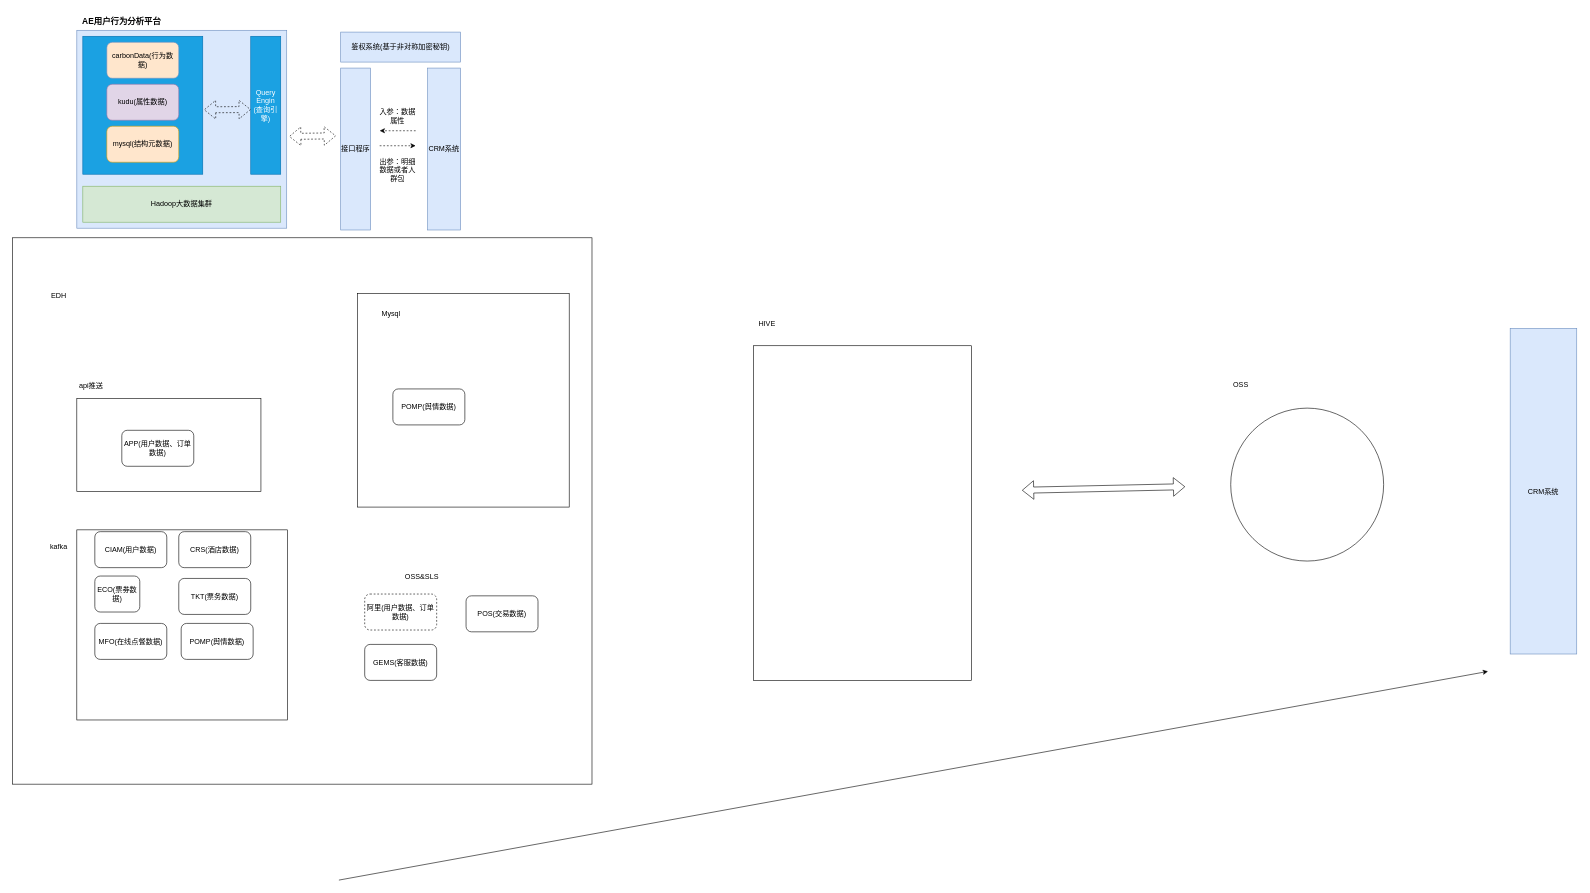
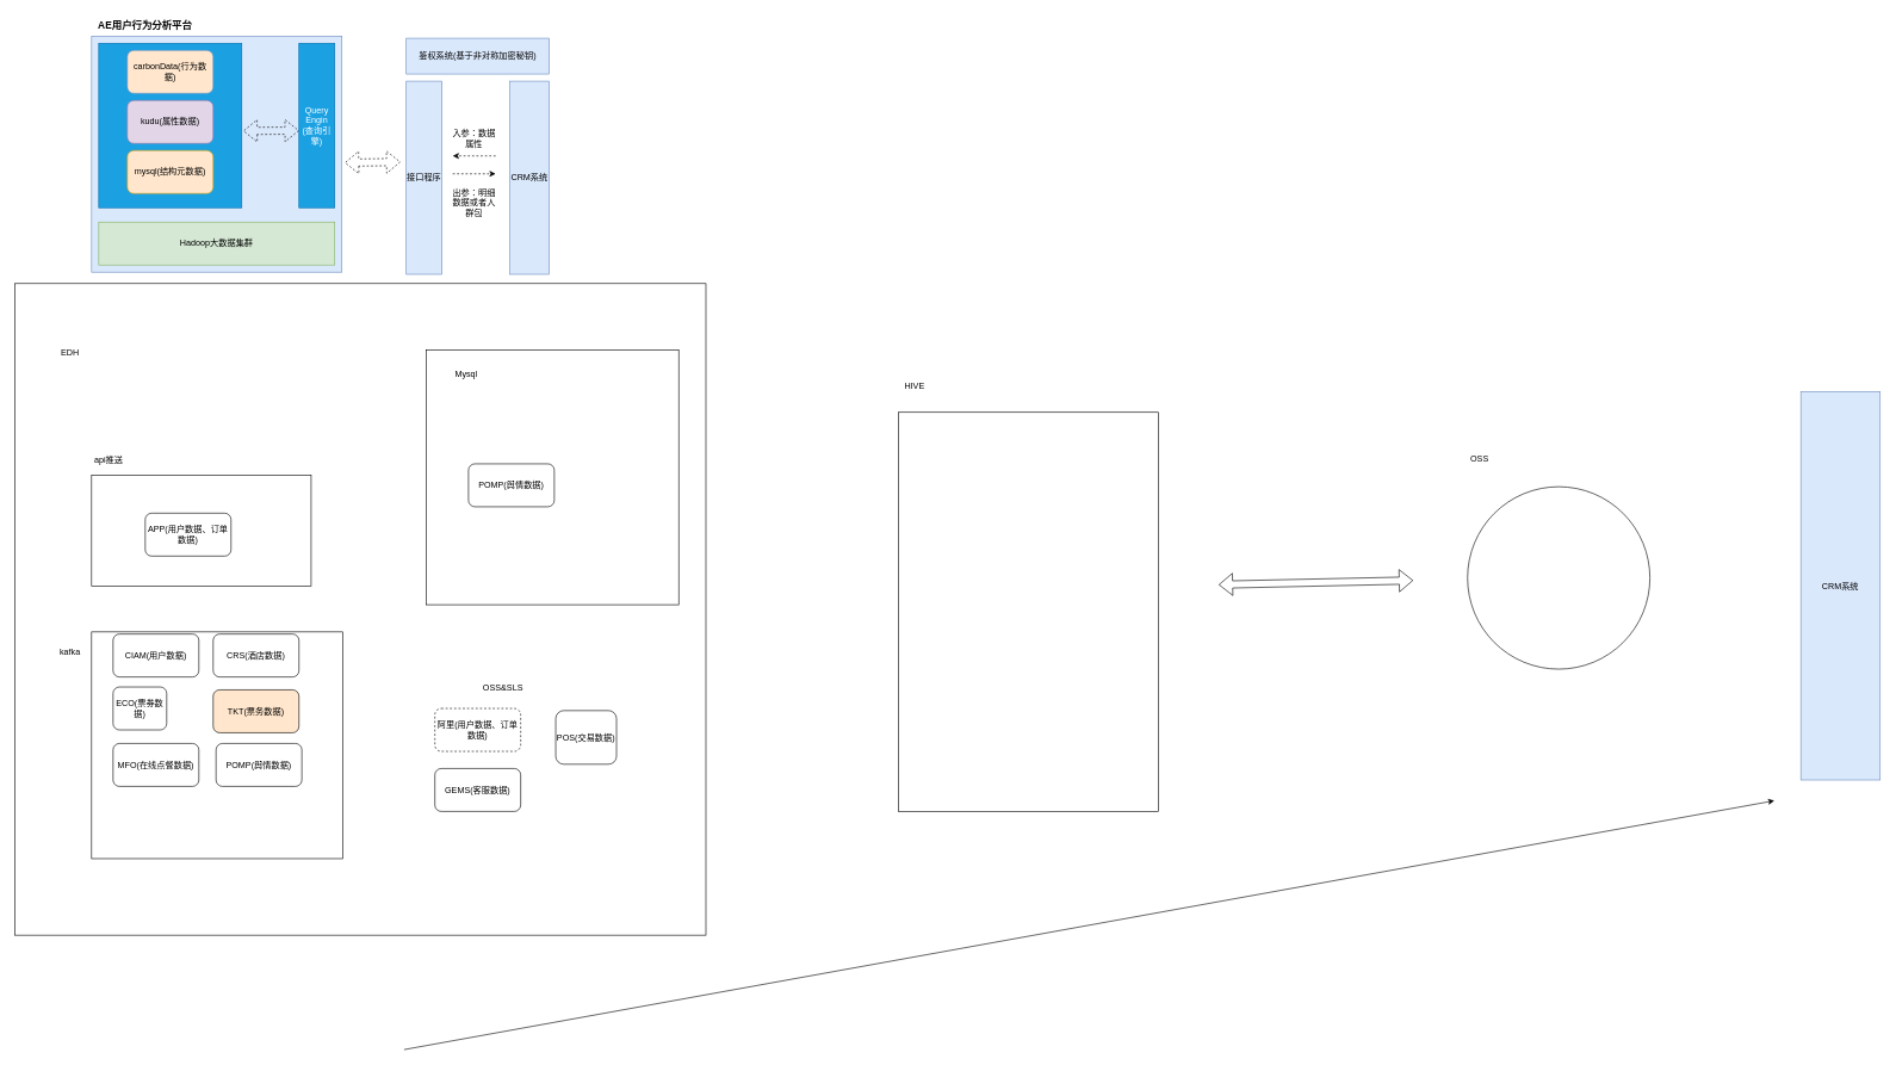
  <mxCell id="0" />
  <mxCell id="1" parent="0" />
  <mxCell id="2" value="" style="rounded=0;whiteSpace=wrap;html=1;" vertex="1" parent="1"><mxGeometry x="592" y="921" width="347" height="230" as="geometry" /></mxCell>
  <mxCell id="3" value="" style="rounded=0;whiteSpace=wrap;html=1;" vertex="1" parent="1"><mxGeometry x="20" y="396" width="966" height="911" as="geometry" /></mxCell>
  <mxCell id="4" value="" style="rounded=0;whiteSpace=wrap;html=1;" vertex="1" parent="1"><mxGeometry x="595" y="489" width="353" height="356" as="geometry" /></mxCell>
  <mxCell id="5" value="" style="rounded=0;whiteSpace=wrap;html=1;" vertex="1" parent="1"><mxGeometry x="127" y="883" width="351" height="317" as="geometry" /></mxCell>
  <mxCell id="6" value="" style="rounded=0;whiteSpace=wrap;html=1;fillColor=#dae8fc;strokeColor=#6c8ebf;" parent="1" vertex="1"><mxGeometry x="127" y="50" width="350" height="330" as="geometry" /></mxCell>
  <mxCell id="7" value="" style="rounded=0;whiteSpace=wrap;html=1;fillColor=#1ba1e2;fontColor=#ffffff;strokeColor=#006EAF;" parent="1" vertex="1"><mxGeometry x="137" y="60" width="200" height="230" as="geometry" /></mxCell>
  <mxCell id="8" value="carbonData(行为数据)" style="rounded=1;whiteSpace=wrap;html=1;fillColor=#ffe6cc;strokeColor=#6c8ebf;" parent="1" vertex="1"><mxGeometry x="177" y="70" width="120" height="60" as="geometry" /></mxCell>
  <mxCell id="9" value="kudu(属性数据)" style="rounded=1;whiteSpace=wrap;html=1;fillColor=#e1d5e7;strokeColor=#9673a6;" parent="1" vertex="1"><mxGeometry x="177" y="140" width="120" height="60" as="geometry" /></mxCell>
  <mxCell id="10" value="mysql(结构元数据)" style="rounded=1;whiteSpace=wrap;html=1;fillColor=#ffe6cc;strokeColor=#d79b00;" parent="1" vertex="1"><mxGeometry x="177" y="210" width="120" height="60" as="geometry" /></mxCell>
  <mxCell id="11" value="Query&lt;div&gt;Engin&lt;/div&gt;&lt;div&gt;(查询引擎)&lt;/div&gt;" style="rounded=0;whiteSpace=wrap;html=1;fillColor=#1ba1e2;fontColor=#ffffff;strokeColor=#006EAF;" parent="1" vertex="1"><mxGeometry x="417" y="60" width="50" height="230" as="geometry" /></mxCell>
  <mxCell id="12" value="接口程序" style="rounded=0;whiteSpace=wrap;html=1;fillColor=#dae8fc;strokeColor=#6c8ebf;" parent="1" vertex="1"><mxGeometry x="567" y="113" width="50" height="270" as="geometry" /></mxCell>
  <mxCell id="13" value="CRM系统" style="rounded=0;whiteSpace=wrap;html=1;fillColor=#dae8fc;strokeColor=#6c8ebf;" parent="1" vertex="1"><mxGeometry x="712" y="113" width="55" height="270" as="geometry" /></mxCell>
  <mxCell id="14" value="AE用户行为分析平台" style="text;html=1;align=center;verticalAlign=middle;whiteSpace=wrap;rounded=0;fontSize=14;fontStyle=1" parent="1" vertex="1"><mxGeometry x="117" y="20" width="170" height="30" as="geometry" /></mxCell>
  <mxCell id="15" value="" style="endArrow=classic;startArrow=classic;html=1;rounded=0;dashed=1;shape=flexArrow;entryX=0;entryY=0.531;entryDx=0;entryDy=0;entryPerimeter=0;exitX=1.01;exitY=0.533;exitDx=0;exitDy=0;exitPerimeter=0;" parent="1" source="7" target="11" edge="1"><mxGeometry width="100" height="100" relative="1" as="geometry"><mxPoint x="347" y="230" as="sourcePoint" /><mxPoint x="407" y="230" as="targetPoint" /></mxGeometry></mxCell>
  <mxCell id="16" value="" style="endArrow=classic;startArrow=classic;html=1;rounded=0;dashed=1;shape=flexArrow;entryX=0;entryY=0.531;entryDx=0;entryDy=0;entryPerimeter=0;exitX=1.01;exitY=0.533;exitDx=0;exitDy=0;exitPerimeter=0;" parent="1" edge="1"><mxGeometry width="100" height="100" relative="1" as="geometry"><mxPoint x="481" y="227" as="sourcePoint" /><mxPoint x="559" y="226" as="targetPoint" /></mxGeometry></mxCell>
  <mxCell id="17" value="入参：数据属性" style="text;html=1;align=center;verticalAlign=middle;whiteSpace=wrap;rounded=0;" parent="1" vertex="1"><mxGeometry x="627" y="173" width="70" height="40" as="geometry" /></mxCell>
  <mxCell id="18" value="出参：明细数据或者人群包" style="text;html=1;align=center;verticalAlign=middle;whiteSpace=wrap;rounded=0;" parent="1" vertex="1"><mxGeometry x="627" y="263" width="70" height="40" as="geometry" /></mxCell>
  <mxCell id="19" value="Hadoop大数据集群" style="rounded=0;whiteSpace=wrap;html=1;fillColor=#d5e8d4;strokeColor=#82b366;" parent="1" vertex="1"><mxGeometry x="137" y="310" width="330" height="60" as="geometry" /></mxCell>
  <mxCell id="20" value="鉴权系统(基于非对称加密秘钥)" style="rounded=0;whiteSpace=wrap;html=1;fillColor=#dae8fc;strokeColor=#6c8ebf;" parent="1" vertex="1"><mxGeometry x="567" y="53" width="200" height="50" as="geometry" /></mxCell>
  <mxCell id="21" value="" style="endArrow=classic;html=1;rounded=0;dashed=1;" parent="1" edge="1"><mxGeometry width="50" height="50" relative="1" as="geometry"><mxPoint x="692" y="217.5" as="sourcePoint" /><mxPoint x="632" y="217.5" as="targetPoint" /></mxGeometry></mxCell>
  <mxCell id="22" value="" style="endArrow=classic;html=1;rounded=0;dashed=1;" parent="1" edge="1"><mxGeometry width="50" height="50" relative="1" as="geometry"><mxPoint x="632" y="242.5" as="sourcePoint" /><mxPoint x="692" y="242.5" as="targetPoint" /></mxGeometry></mxCell>
  <mxCell id="23" value="" style="rounded=0;whiteSpace=wrap;html=1;" vertex="1" parent="1"><mxGeometry x="127" y="664" width="307" height="155" as="geometry" /></mxCell>
  <mxCell id="24" value="ECO(票券数据)" style="rounded=1;whiteSpace=wrap;html=1;" vertex="1" parent="1"><mxGeometry x="157" y="960" width="75" height="60" as="geometry" /></mxCell>
  <mxCell id="25" value="CRS(酒店数据)" style="rounded=1;whiteSpace=wrap;html=1;" vertex="1" parent="1"><mxGeometry x="297" y="886" width="120" height="60" as="geometry" /></mxCell>
- <mxCell id="26" value="TKT(票务数据)" style="rounded=1;whiteSpace=wrap;html=1;" vertex="1" parent="1"><mxGeometry x="297" y="964" width="120" height="60" as="geometry" /></mxCell>
+ <mxCell id="26" value="TKT(票务数据)" style="rounded=1;whiteSpace=wrap;html=1;fillColor=#ffe6cc;" vertex="1" parent="1"><mxGeometry x="297" y="964" width="120" height="60" as="geometry" /></mxCell>
  <mxCell id="27" value="CIAM(用户数据)" style="rounded=1;whiteSpace=wrap;html=1;" vertex="1" parent="1"><mxGeometry x="157" y="886" width="120" height="60" as="geometry" /></mxCell>
  <mxCell id="28" value="MFO(在线点餐数据)" style="rounded=1;whiteSpace=wrap;html=1;" vertex="1" parent="1"><mxGeometry x="157" y="1039" width="120" height="60" as="geometry" /></mxCell>
  <mxCell id="29" value="POMP(舆情数据)" style="rounded=1;whiteSpace=wrap;html=1;" vertex="1" parent="1"><mxGeometry x="654" y="648" width="120" height="60" as="geometry" /></mxCell>
  <mxCell id="30" value="GEMS(客服数据)" style="rounded=1;whiteSpace=wrap;html=1;" vertex="1" parent="1"><mxGeometry x="607" y="1074" width="120" height="60" as="geometry" /></mxCell>
  <mxCell id="31" value="阿里(用户数据、订单数据)" style="rounded=1;whiteSpace=wrap;html=1;dashed=1;" vertex="1" parent="1"><mxGeometry x="607" y="990" width="120" height="60" as="geometry" /></mxCell>
  <mxCell id="32" value="APP(用户数据、订单数据)" style="rounded=1;whiteSpace=wrap;html=1;" vertex="1" parent="1"><mxGeometry x="202" y="717" width="120" height="60" as="geometry" /></mxCell>
- <mxCell id="33" value="POS(交易数据)" style="rounded=1;whiteSpace=wrap;html=1;" vertex="1" parent="1"><mxGeometry x="776" y="993" width="120" height="60" as="geometry" /></mxCell>
+ <mxCell id="33" value="POS(交易数据)" style="rounded=1;whiteSpace=wrap;html=1;" vertex="1" parent="1"><mxGeometry x="776" y="993" width="85" height="75" as="geometry" /></mxCell>
  <mxCell id="34" value="EDH" style="text;html=1;align=center;verticalAlign=middle;whiteSpace=wrap;rounded=0;" vertex="1" parent="1"><mxGeometry x="67" y="478" width="60" height="30" as="geometry" /></mxCell>
  <mxCell id="35" value="POMP(舆情数据)" style="rounded=1;whiteSpace=wrap;html=1;" vertex="1" parent="1"><mxGeometry x="301" y="1039" width="120" height="60" as="geometry" /></mxCell>
  <mxCell id="36" value="Mysql" style="text;html=1;align=center;verticalAlign=middle;whiteSpace=wrap;rounded=0;" vertex="1" parent="1"><mxGeometry x="621" y="508" width="60" height="30" as="geometry" /></mxCell>
  <mxCell id="37" value="kafka" style="text;html=1;align=center;verticalAlign=middle;whiteSpace=wrap;rounded=0;" vertex="1" parent="1"><mxGeometry x="67" y="897" width="60" height="30" as="geometry" /></mxCell>
  <mxCell id="38" value="OSS&amp;amp;SLS" style="text;html=1;align=center;verticalAlign=middle;whiteSpace=wrap;rounded=0;" vertex="1" parent="1"><mxGeometry x="613" y="946" width="179" height="30" as="geometry" /></mxCell>
  <mxCell id="39" value="" style="rounded=0;whiteSpace=wrap;html=1;" vertex="1" parent="1"><mxGeometry x="1255" y="576" width="364" height="558" as="geometry" /></mxCell>
  <mxCell id="40" value="HIVE" style="text;html=1;align=center;verticalAlign=middle;whiteSpace=wrap;rounded=0;" vertex="1" parent="1"><mxGeometry x="1248" y="525" width="60" height="30" as="geometry" /></mxCell>
  <mxCell id="41" value="" style="shape=flexArrow;endArrow=classic;startArrow=classic;html=1;rounded=0;" edge="1" parent="1"><mxGeometry width="100" height="100" relative="1" as="geometry"><mxPoint x="1703" y="817" as="sourcePoint" /><mxPoint x="1975" y="811" as="targetPoint" /></mxGeometry></mxCell>
  <mxCell id="42" value="CRM系统" style="rounded=0;whiteSpace=wrap;html=1;fillColor=#dae8fc;strokeColor=#6c8ebf;" vertex="1" parent="1"><mxGeometry x="2517" y="547" width="111" height="543" as="geometry" /></mxCell>
  <mxCell id="43" value="" style="ellipse;whiteSpace=wrap;html=1;aspect=fixed;" vertex="1" parent="1"><mxGeometry x="2051" y="680" width="255" height="255" as="geometry" /></mxCell>
  <mxCell id="44" value="OSS" style="text;html=1;align=center;verticalAlign=middle;whiteSpace=wrap;rounded=0;" vertex="1" parent="1"><mxGeometry x="2038" y="627" width="60" height="30" as="geometry" /></mxCell>
  <mxCell id="45" value="" style="endArrow=classic;html=1;rounded=0;" edge="1" parent="1"><mxGeometry width="50" height="50" relative="1" as="geometry"><mxPoint x="564" y="1467" as="sourcePoint" /><mxPoint x="2480" y="1119" as="targetPoint" /></mxGeometry></mxCell>
  <mxCell id="46" value="api推送" style="text;html=1;align=center;verticalAlign=middle;whiteSpace=wrap;rounded=0;" vertex="1" parent="1"><mxGeometry x="121" y="628" width="60" height="30" as="geometry" /></mxCell>
